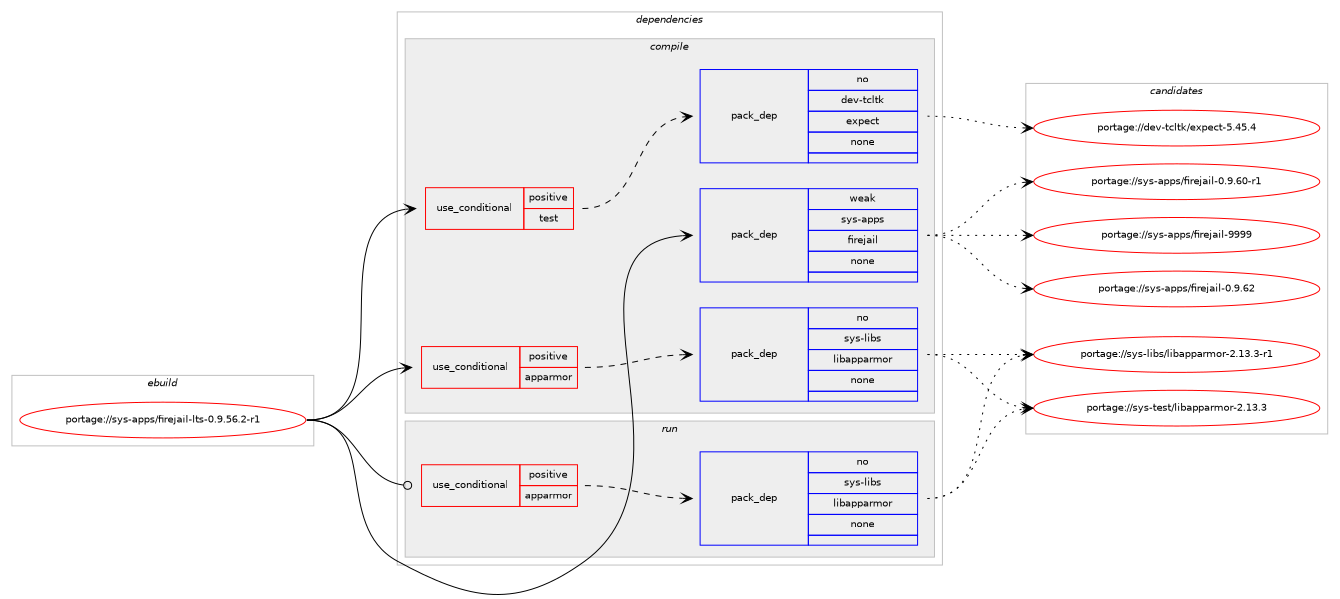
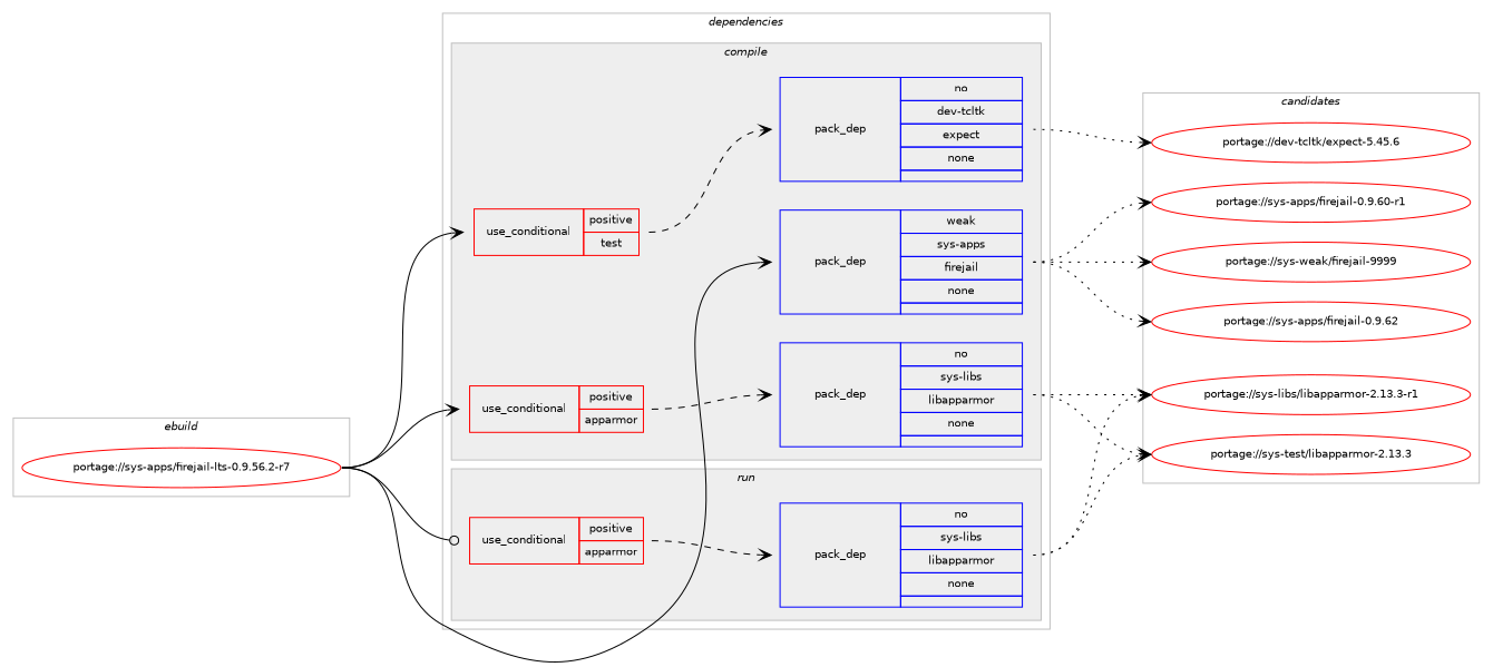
  digraph {
    compound=true
    concentrate=true
    fontname=Helvetica
    fontsize=10
    newrank=true
    rankdir=LR
    ranksep=1.5
    node [color=red fontname=Helvetica fontsize=10]
    edge [arrowhead=vee headport=w style=dotted tailport=e weight=100]
-   n1 [label="portage://sys-apps/firejail-lts-0.9.56.2-r1" width=4]
+   n1 [label="portage://sys-apps/firejail-lts-0.9.56.2-r7" width=4]
    n2 [color=blue label=<<TABLE BORDER="0" CELLBORDER="1" CELLSPACING="0" CELLPADDING="4" WIDTH="220"><TR><TD ROWSPAN="6" CELLPADDING="30">pack_dep</TD></TR><TR><TD WIDTH="110">no</TD></TR><TR><TD>sys-libs</TD></TR><TR><TD>libapparmor</TD></TR><TR><TD>none</TD></TR><TR><TD></TD></TR></TABLE>> shape=none]
    n3 [label=<<TABLE BORDER="0" CELLBORDER="1" CELLSPACING="0" CELLPADDING="4"><TR><TD ROWSPAN="3" CELLPADDING="10">use_conditional</TD></TR><TR><TD>positive</TD></TR><TR><TD>apparmor</TD></TR></TABLE>> shape=none]
    n4 [color=blue label=<<TABLE BORDER="0" CELLBORDER="1" CELLSPACING="0" CELLPADDING="4" WIDTH="220"><TR><TD ROWSPAN="6" CELLPADDING="30">pack_dep</TD></TR><TR><TD WIDTH="110">no</TD></TR><TR><TD>dev-tcltk</TD></TR><TR><TD>expect</TD></TR><TR><TD>none</TD></TR><TR><TD></TD></TR></TABLE>> shape=none]
    n5 [label=<<TABLE BORDER="0" CELLBORDER="1" CELLSPACING="0" CELLPADDING="4"><TR><TD ROWSPAN="3" CELLPADDING="10">use_conditional</TD></TR><TR><TD>positive</TD></TR><TR><TD>test</TD></TR></TABLE>> shape=none]
    n6 [color=blue label=<<TABLE BORDER="0" CELLBORDER="1" CELLSPACING="0" CELLPADDING="4" WIDTH="220"><TR><TD ROWSPAN="6" CELLPADDING="30">pack_dep</TD></TR><TR><TD WIDTH="110">weak</TD></TR><TR><TD>sys-apps</TD></TR><TR><TD>firejail</TD></TR><TR><TD>none</TD></TR><TR><TD></TD></TR></TABLE>> shape=none]
    n7 [color=blue label=<<TABLE BORDER="0" CELLBORDER="1" CELLSPACING="0" CELLPADDING="4" WIDTH="220"><TR><TD ROWSPAN="6" CELLPADDING="30">pack_dep</TD></TR><TR><TD WIDTH="110">no</TD></TR><TR><TD>sys-libs</TD></TR><TR><TD>libapparmor</TD></TR><TR><TD>none</TD></TR><TR><TD></TD></TR></TABLE>> shape=none]
    n8 [label=<<TABLE BORDER="0" CELLBORDER="1" CELLSPACING="0" CELLPADDING="4"><TR><TD ROWSPAN="3" CELLPADDING="10">use_conditional</TD></TR><TR><TD>positive</TD></TR><TR><TD>apparmor</TD></TR></TABLE>> shape=none]
    n9 [label="portage://sys-libs/libapparmor-2.13.3-r1" width=4]
    n10 [label="portage://sys-test/libapparmor-2.13.3" width=4]
-   n11 [label="portage://dev-tcltk/expect-5.45.4" width=4]
-   n12 [label="portage://sys-apps/firejail-9999" width=4]
+   n11 [label="portage://dev-tcltk/expect-5.45.6" width=4]
+   n12 [label="portage://sys-weak/firejail-9999" width=4]
    n13 [label="portage://sys-apps/firejail-0.9.62" width=4]
    n14 [label="portage://sys-apps/firejail-0.9.60-r1" width=4]
    subgraph cluster_1 {
      color=gray
      label=<<i>ebuild</i>>
      rank=same
      n1
    }
    subgraph cluster_2 {
      color=gray
      label=<<i>dependencies</i>>
      subgraph cluster_3 {
        color=gray
        fillcolor="#eeeeee"
        label=<<i>compile</i>>
        style=filled
        subgraph sub_4 {
          color=gray
          fillcolor="#eeeeee"
          label=<<i>compile</i>>
          style=filled
          n3
          subgraph sub_5 {
            color=gray
            fillcolor="#eeeeee"
            label=<<i>compile</i>>
            style=filled
            n2
          }
        }
        subgraph sub_6 {
          color=gray
          fillcolor="#eeeeee"
          label=<<i>compile</i>>
          style=filled
          n5
          subgraph sub_7 {
            color=gray
            fillcolor="#eeeeee"
            label=<<i>compile</i>>
            style=filled
            n4
          }
        }
        subgraph sub_8 {
          color=gray
          fillcolor="#eeeeee"
          label=<<i>compile</i>>
          style=filled
          n6
        }
      }
      subgraph cluster_9 {
        color=gray
        fillcolor="#eeeeee"
        label=<<i>compile and run</i>>
        style=filled
      }
      subgraph cluster_10 {
        color=gray
        fillcolor="#eeeeee"
        label=<<i>run</i>>
        style=filled
        subgraph sub_11 {
          color=gray
          fillcolor="#eeeeee"
          label=<<i>run</i>>
          style=filled
          n8
          subgraph sub_12 {
            color=gray
            fillcolor="#eeeeee"
            label=<<i>run</i>>
            style=filled
            n7
          }
        }
      }
    }
    subgraph cluster_13 {
      color=gray
      label=<<i>candidates</i>>
      rank=same
      subgraph sub_14 {
        color=black
        label=<<i>candidates</i>>
        nodesep=1
        rank=same
        n9
        n10
      }
      subgraph sub_15 {
        color=black
        label=<<i>candidates</i>>
        nodesep=1
        rank=same
        n11
      }
      subgraph sub_16 {
        color=black
        label=<<i>candidates</i>>
        nodesep=1
        rank=same
        n12
        n13
        n14
      }
      subgraph sub_17 {
        color=black
        label=<<i>candidates</i>>
        nodesep=1
        rank=same
        n9
        n10
      }
    }
    n1 -> n3 [style=solid weight=20]
    n1 -> n5 [style=solid weight=20]
    n1 -> n6 [style=solid weight=20]
    n1 -> n8 [arrowhead=odot style=solid weight=20]
    n2 -> n9
    n2 -> n10
    n3 -> n2 [style=dashed weight=20]
    n4 -> n11
    n5 -> n4 [style=dashed weight=20]
    n6 -> n12
    n6 -> n13
    n6 -> n14
    n7 -> n9
    n7 -> n10
    n8 -> n7 [style=dashed weight=20]
  }
